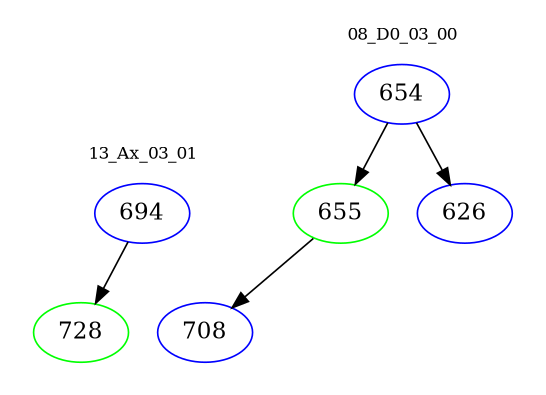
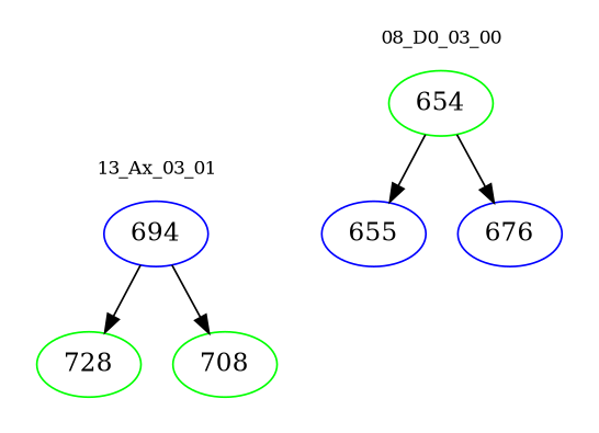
  digraph {
    node [color=blue]
    edge [color=black]
    n1 [label=694]
-   n2 [label=708]
+   n2 [color=green label=708]
    n3 [color=green label=728]
-   n4 [label=654]
-   n5 [color=green label=655]
-   n6 [label=626]
+   n4 [color=green label=654]
+   n5 [label=655]
+   n6 [label=676]
    subgraph cluster_1 {
      color=white
      fontsize=10
      label="13_Ax_03_01"
      n1
      n2
      n3
    }
    subgraph cluster_2 {
      color=white
      fontsize=10
      label="08_D0_03_00"
      n4
      n5
      n6
    }
-   n5 -> n2
+   n1 -> n2
    n1 -> n3
    n4 -> n5
    n4 -> n6
  }
